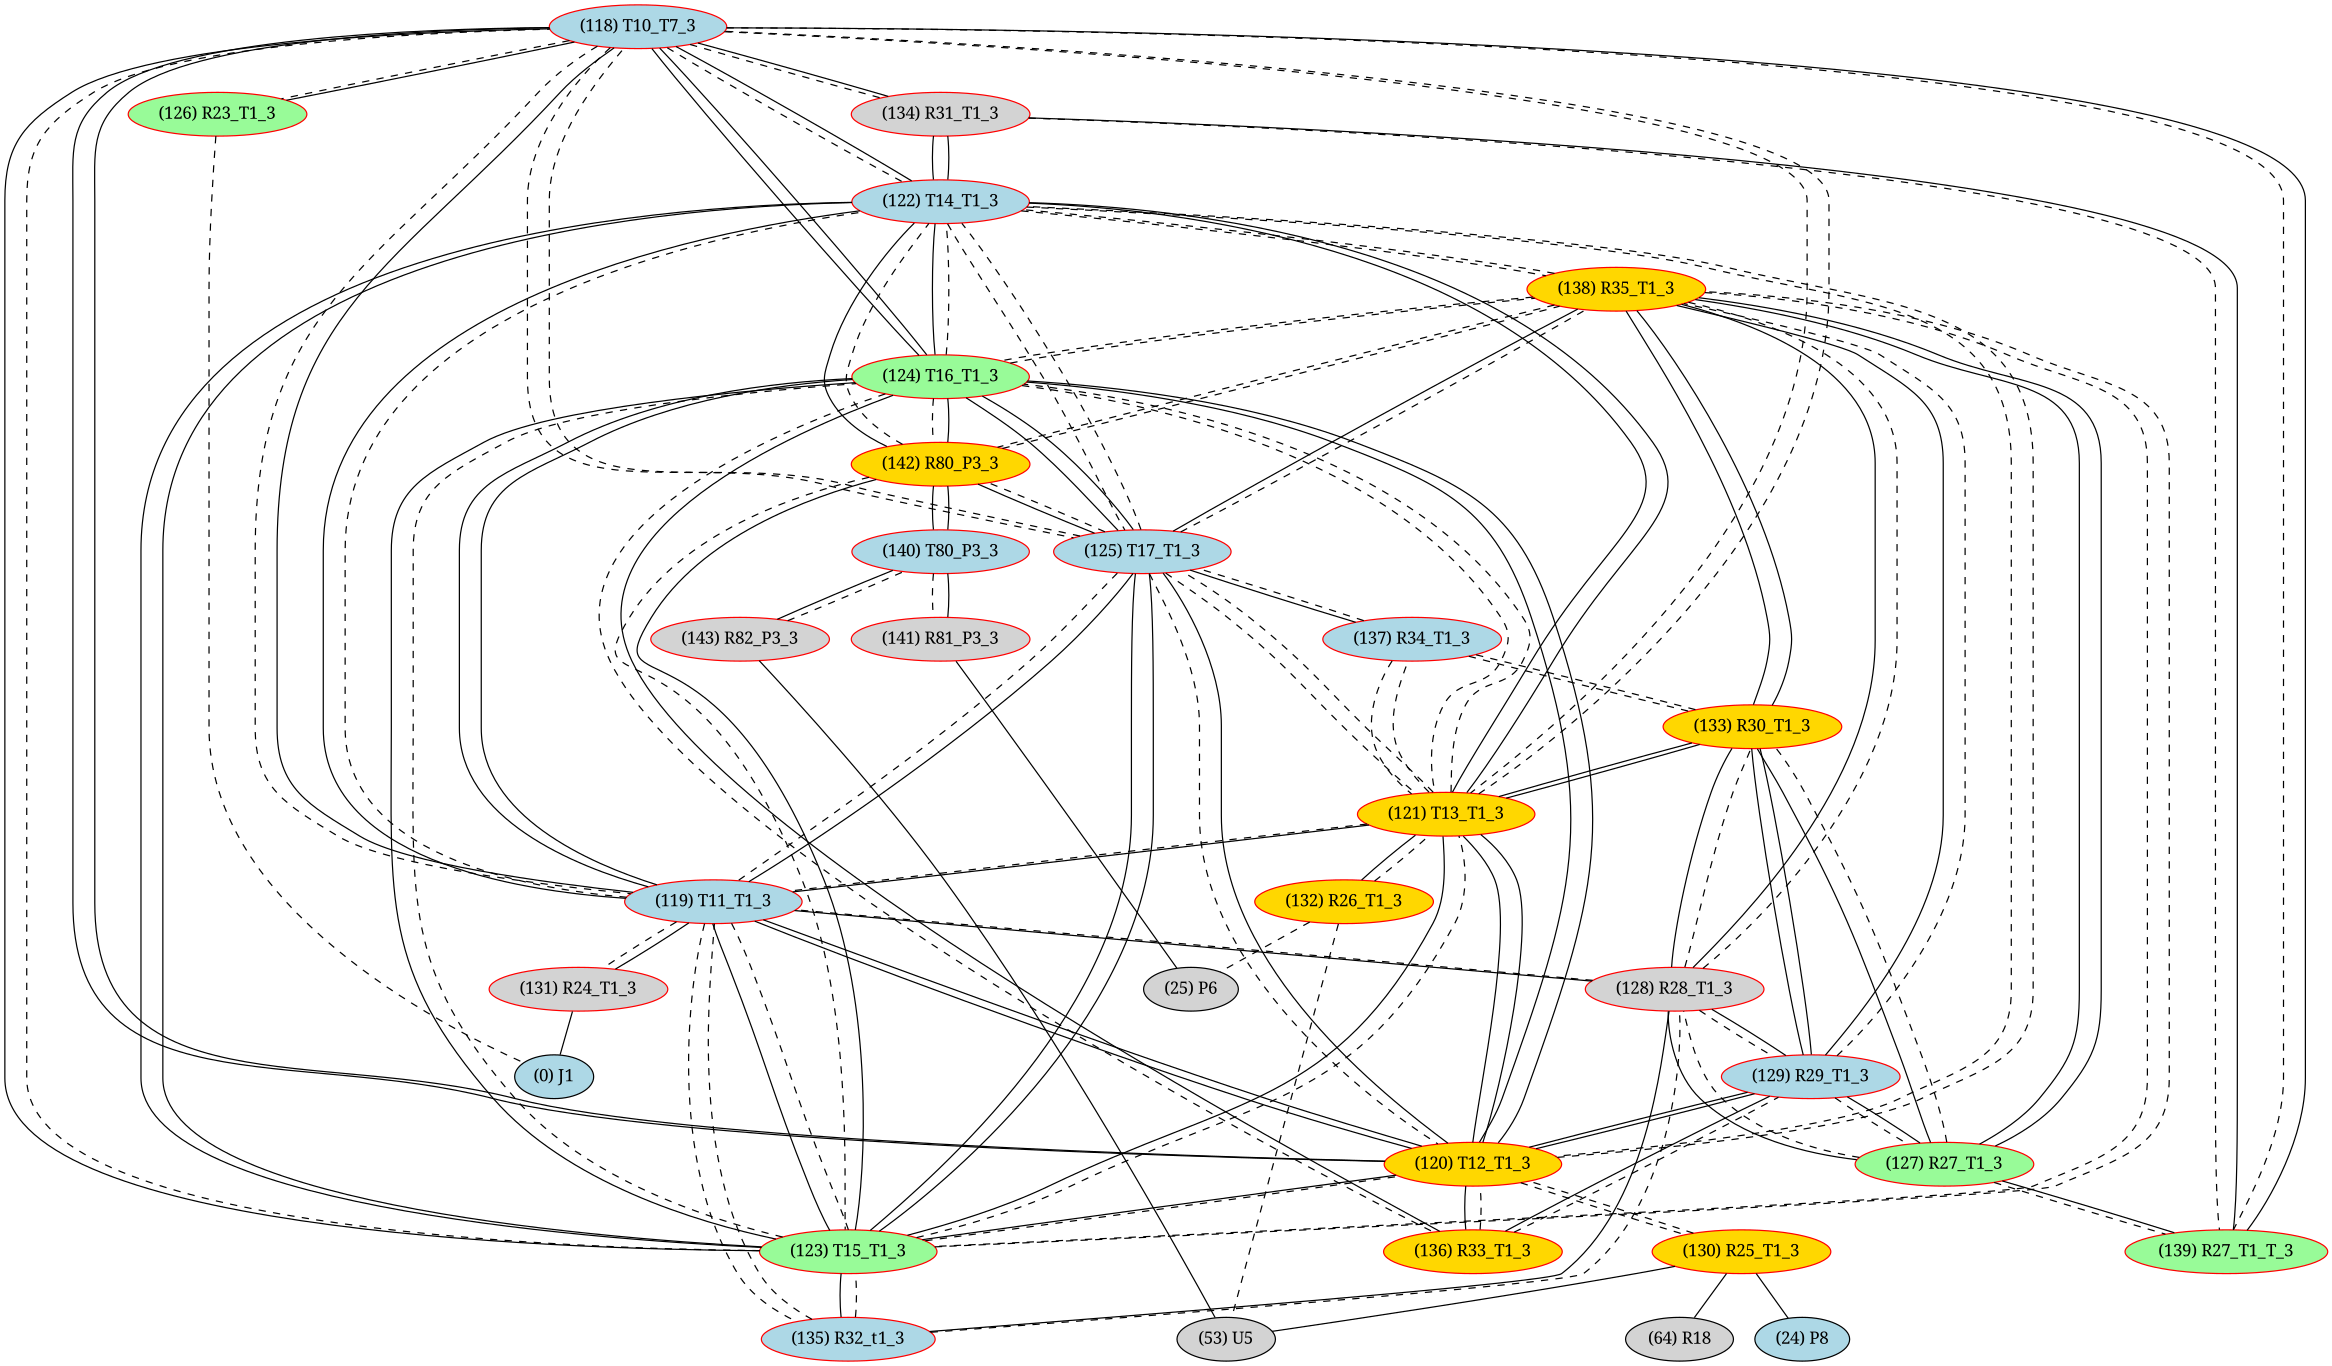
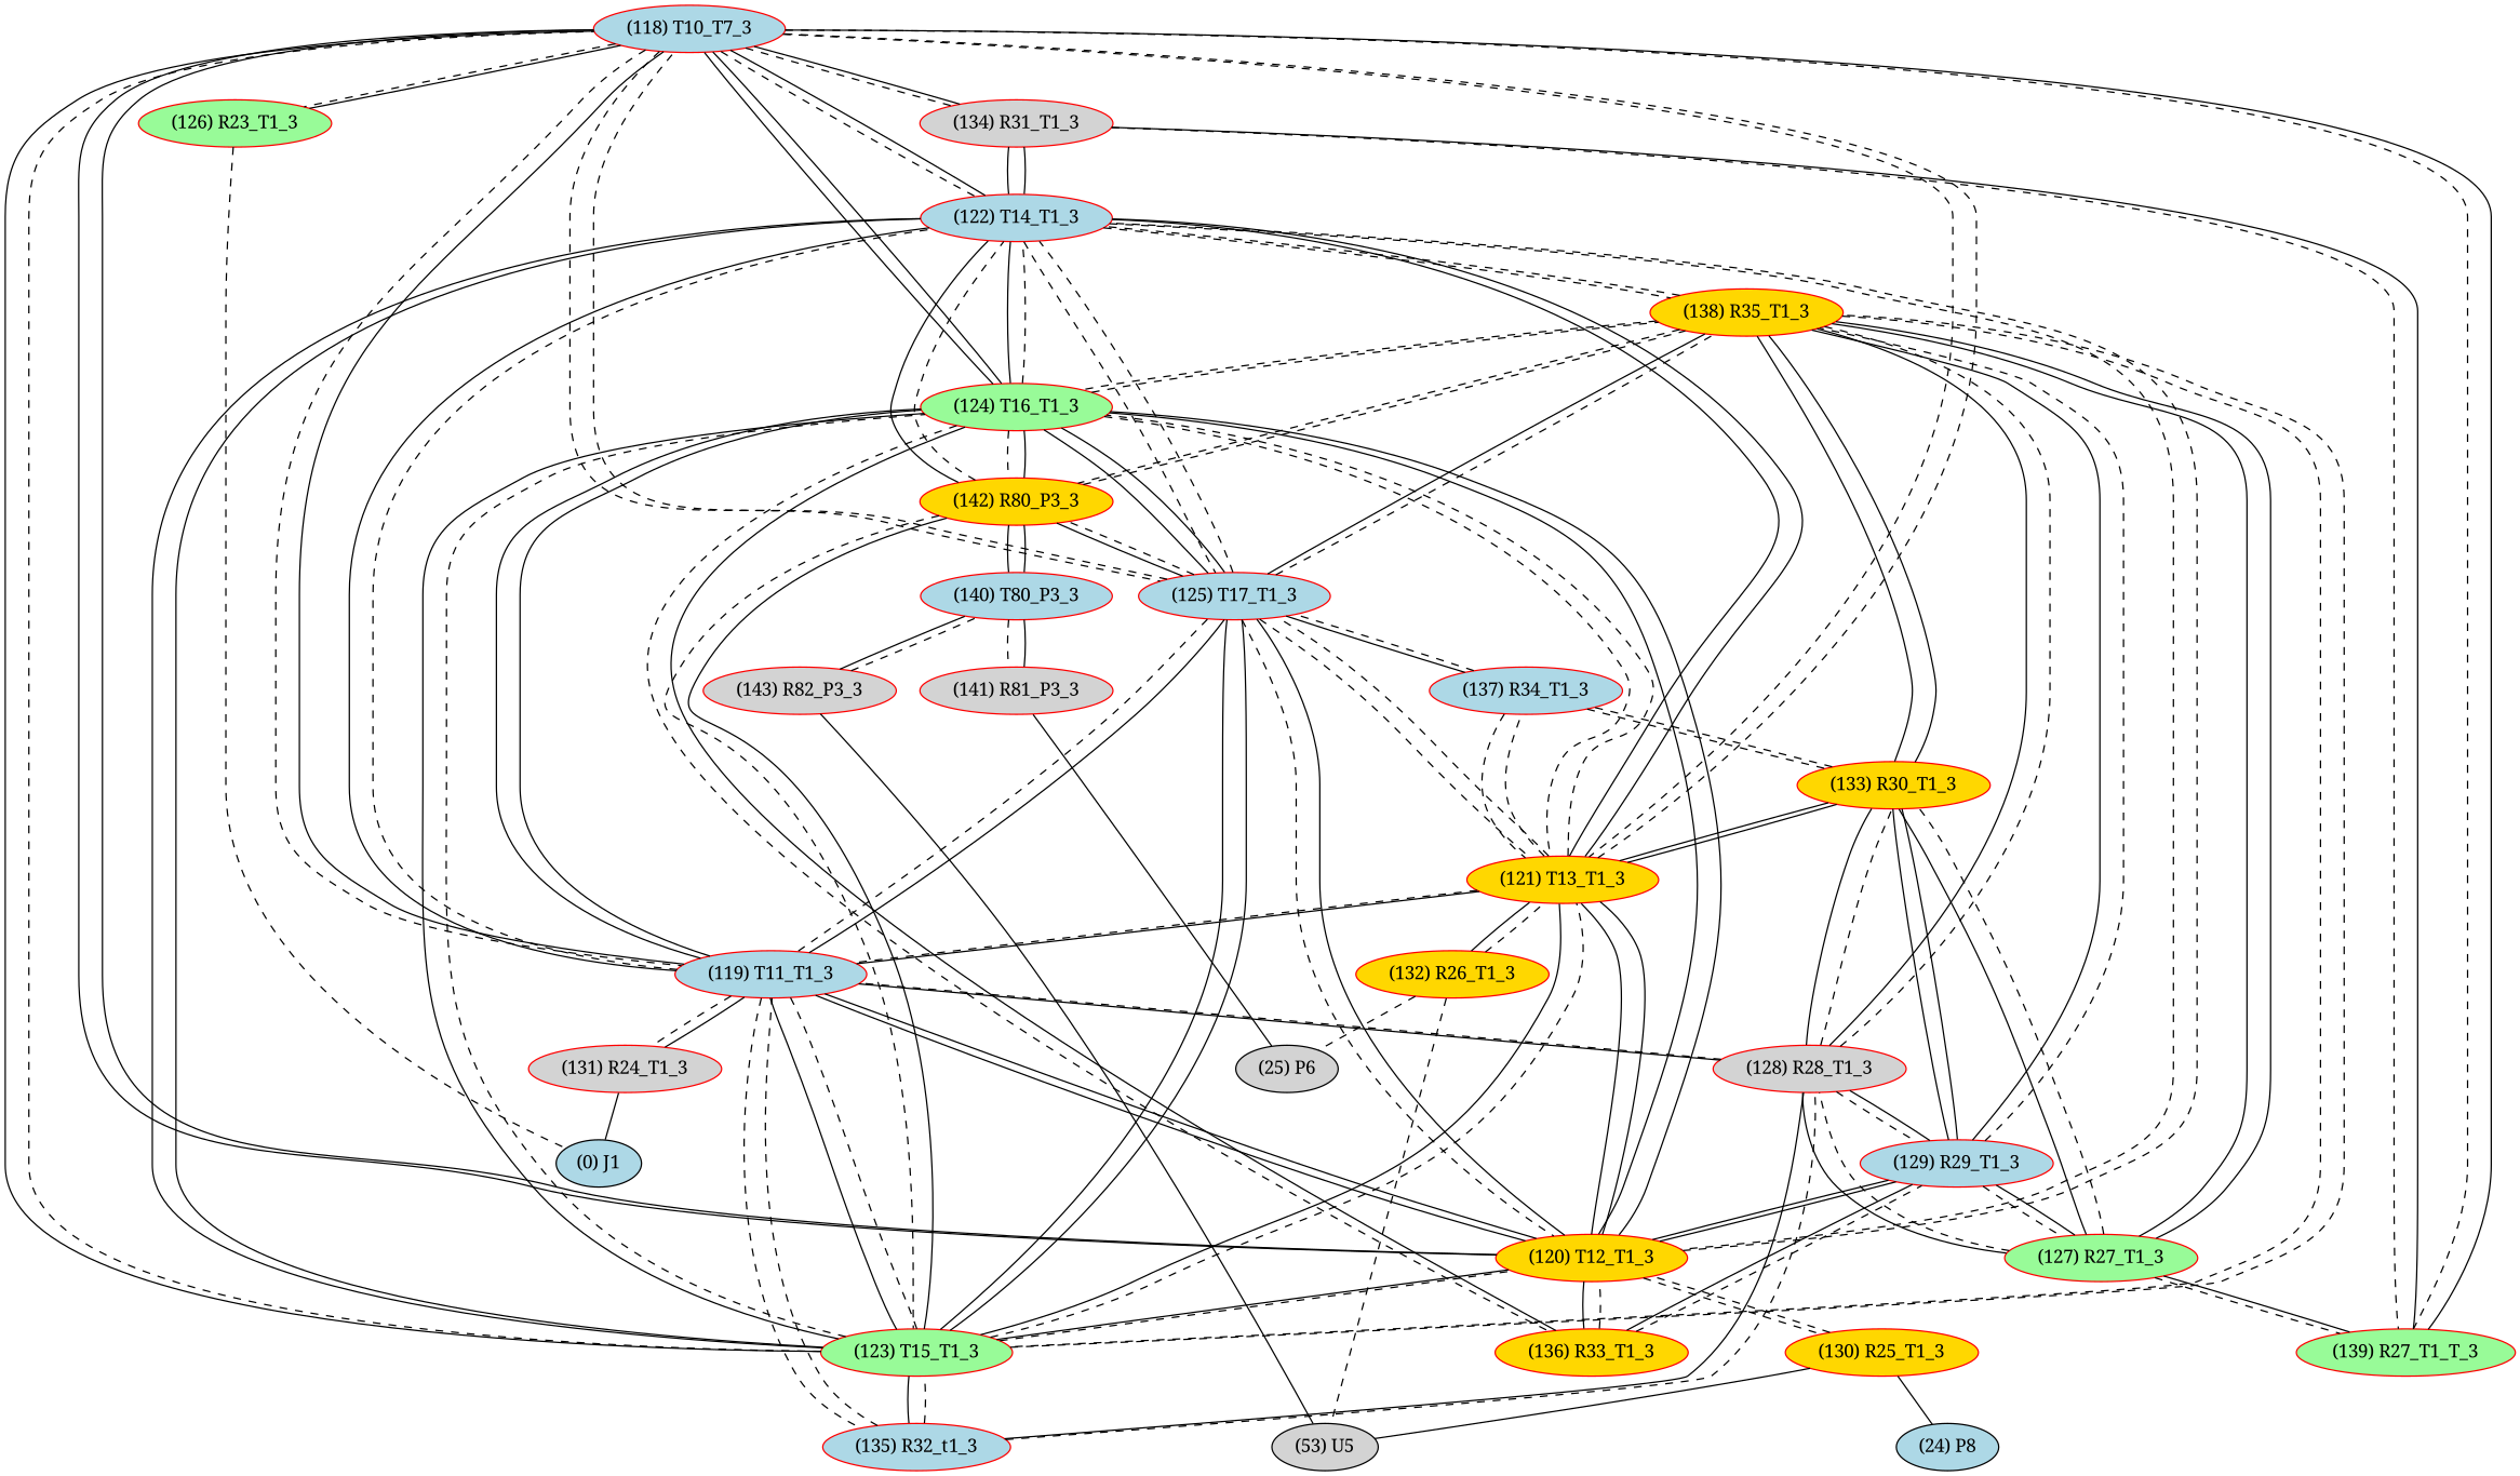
  graph {
    fontname="Noto Serif"
    node [color=red fillcolor=lightblue fontname="Noto Serif" style=filled]
    edge [fontname="Noto Serif" style=solid]
    n1 [label="(118) T10_T7_3"]
    n2 [fillcolor=palegreen label="(126) R23_T1_3"]
    n3 [fillcolor=lightgrey label="(134) R31_T1_3"]
    n4 [fillcolor=palegreen label="(139) R27_T1_T_3"]
    n5 [fillcolor=palegreen label="(124) T16_T1_3"]
    n6 [label="(125) T17_T1_3"]
    n7 [fillcolor=palegreen label="(123) T15_T1_3"]
    n8 [fillcolor=gold label="(120) T12_T1_3"]
    n9 [label="(122) T14_T1_3"]
    n10 [fillcolor=gold label="(121) T13_T1_3"]
    n11 [label="(119) T11_T1_3"]
    n12 [label="(0) J1" color=""]
    n13 [fillcolor=palegreen label="(127) R27_T1_3"]
    n14 [fillcolor=gold label="(136) R33_T1_3"]
    n15 [fillcolor=gold label="(142) R80_P3_3"]
    n16 [fillcolor=gold label="(138) R35_T1_3"]
    n17 [label="(137) R34_T1_3"]
    n18 [label="(135) R32_t1_3"]
    n19 [label="(129) R29_T1_3"]
    n20 [fillcolor=gold label="(130) R25_T1_3"]
    n21 [fillcolor=gold label="(133) R30_T1_3"]
    n22 [fillcolor=gold label="(132) R26_T1_3"]
    n23 [fillcolor=lightgrey label="(131) R24_T1_3"]
    n24 [fillcolor=lightgrey label="(128) R28_T1_3"]
    n25 [label="(140) T80_P3_3"]
    n26 [fillcolor=lightgrey label="(53) U5" color=""]
-   n27 [fillcolor=lightgrey label="(64) R18" color=""]
    n28 [label="(24) P8" color=""]
    n29 [fillcolor=lightgrey label="(25) P6" color=""]
    n30 [fillcolor=lightgrey label="(141) R81_P3_3"]
    n31 [fillcolor=lightgrey label="(143) R82_P3_3"]
    n1 -- n2 [style=dashed]
    n1 -- n3 [style=dashed]
    n1 -- n4 [style=dashed]
    n1 -- n5
    n1 -- n6 [style=dashed]
    n1 -- n7
    n1 -- n8
    n1 -- n9 [style=dashed]
    n1 -- n10 [style=dashed]
    n1 -- n11 [style=dashed]
    n2 -- n1
    n2 -- n12 [style=dashed]
    n3 -- n1
    n3 -- n4 [style=dashed]
    n3 -- n9
    n4 -- n1
    n4 -- n3
    n4 -- n13
    n5 -- n1
    n5 -- n6
    n5 -- n7
    n5 -- n8
    n5 -- n9 [style=dashed]
    n5 -- n10 [style=dashed]
    n5 -- n11
    n5 -- n14 [style=dashed]
    n5 -- n15 [style=dashed]
    n5 -- n16 [style=dashed]
    n6 -- n1 [style=dashed]
    n6 -- n5
    n6 -- n7
    n6 -- n8 [style=dashed]
    n6 -- n9 [style=dashed]
    n6 -- n10 [style=dashed]
    n6 -- n11 [style=dashed]
    n6 -- n15 [style=dashed]
    n6 -- n16 [style=dashed]
    n6 -- n17
    n7 -- n1 [style=dashed]
    n7 -- n5 [style=dashed]
    n7 -- n6
    n7 -- n8 [style=dashed]
    n7 -- n9
    n7 -- n10 [style=dashed]
    n7 -- n11 [style=dashed]
    n7 -- n15
    n7 -- n16 [style=dashed]
    n7 -- n18
    n8 -- n1
    n8 -- n5
    n8 -- n6
    n8 -- n7
    n8 -- n9 [style=dashed]
    n8 -- n10
    n8 -- n11
    n8 -- n14
    n8 -- n19
    n8 -- n20 [style=dashed]
    n9 -- n1
    n9 -- n3
    n9 -- n5
    n9 -- n6 [style=dashed]
    n9 -- n7
    n9 -- n8 [style=dashed]
    n9 -- n10
    n9 -- n11
    n9 -- n15
    n9 -- n16 [style=dashed]
    n10 -- n1 [style=dashed]
    n10 -- n5 [style=dashed]
    n10 -- n6 [style=dashed]
    n10 -- n7
    n10 -- n8
    n10 -- n9
    n10 -- n11 [style=dashed]
    n10 -- n17 [style=dashed]
    n10 -- n21
    n10 -- n22
    n11 -- n1
    n11 -- n5
    n11 -- n6
    n11 -- n7
    n11 -- n8
    n11 -- n9 [style=dashed]
    n11 -- n10
    n11 -- n18 [style=dashed]
    n11 -- n23 [style=dashed]
    n11 -- n24
    n13 -- n4 [style=dashed]
    n13 -- n16
    n13 -- n19
    n13 -- n21 [style=dashed]
    n13 -- n24 [style=dashed]
    n14 -- n5
    n14 -- n8 [style=dashed]
    n14 -- n19 [style=dashed]
    n15 -- n5
    n15 -- n6
    n15 -- n7 [style=dashed]
    n15 -- n9 [style=dashed]
    n15 -- n16 [style=dashed]
    n15 -- n25
    n16 -- n5 [style=dashed]
    n16 -- n6
    n16 -- n7 [style=dashed]
    n16 -- n9 [style=dashed]
    n16 -- n13
    n16 -- n15 [style=dashed]
    n16 -- n19
    n16 -- n21
    n16 -- n24
    n17 -- n6 [style=dashed]
    n17 -- n10 [style=dashed]
    n17 -- n21 [style=dashed]
    n18 -- n7 [style=dashed]
    n18 -- n11 [style=dashed]
    n18 -- n24 [style=dashed]
    n19 -- n8
    n19 -- n13 [style=dashed]
    n19 -- n14
    n19 -- n16 [style=dashed]
    n19 -- n21
    n19 -- n24
    n20 -- n8 [style=dashed]
    n20 -- n26
-   n20 -- n27
    n20 -- n28
    n21 -- n10
    n21 -- n13
    n21 -- n16
    n21 -- n17 [style=dashed]
    n21 -- n19
    n21 -- n24
    n22 -- n10 [style=dashed]
    n22 -- n26 [style=dashed]
    n22 -- n29 [style=dashed]
    n23 -- n11
    n23 -- n12
    n24 -- n11 [style=dashed]
    n24 -- n13
    n24 -- n16 [style=dashed]
    n24 -- n18
    n24 -- n19 [style=dashed]
    n24 -- n21 [style=dashed]
    n25 -- n15
    n25 -- n30 [style=dashed]
    n25 -- n31
    n30 -- n25
    n30 -- n29
    n31 -- n25 [style=dashed]
    n31 -- n26
  }
